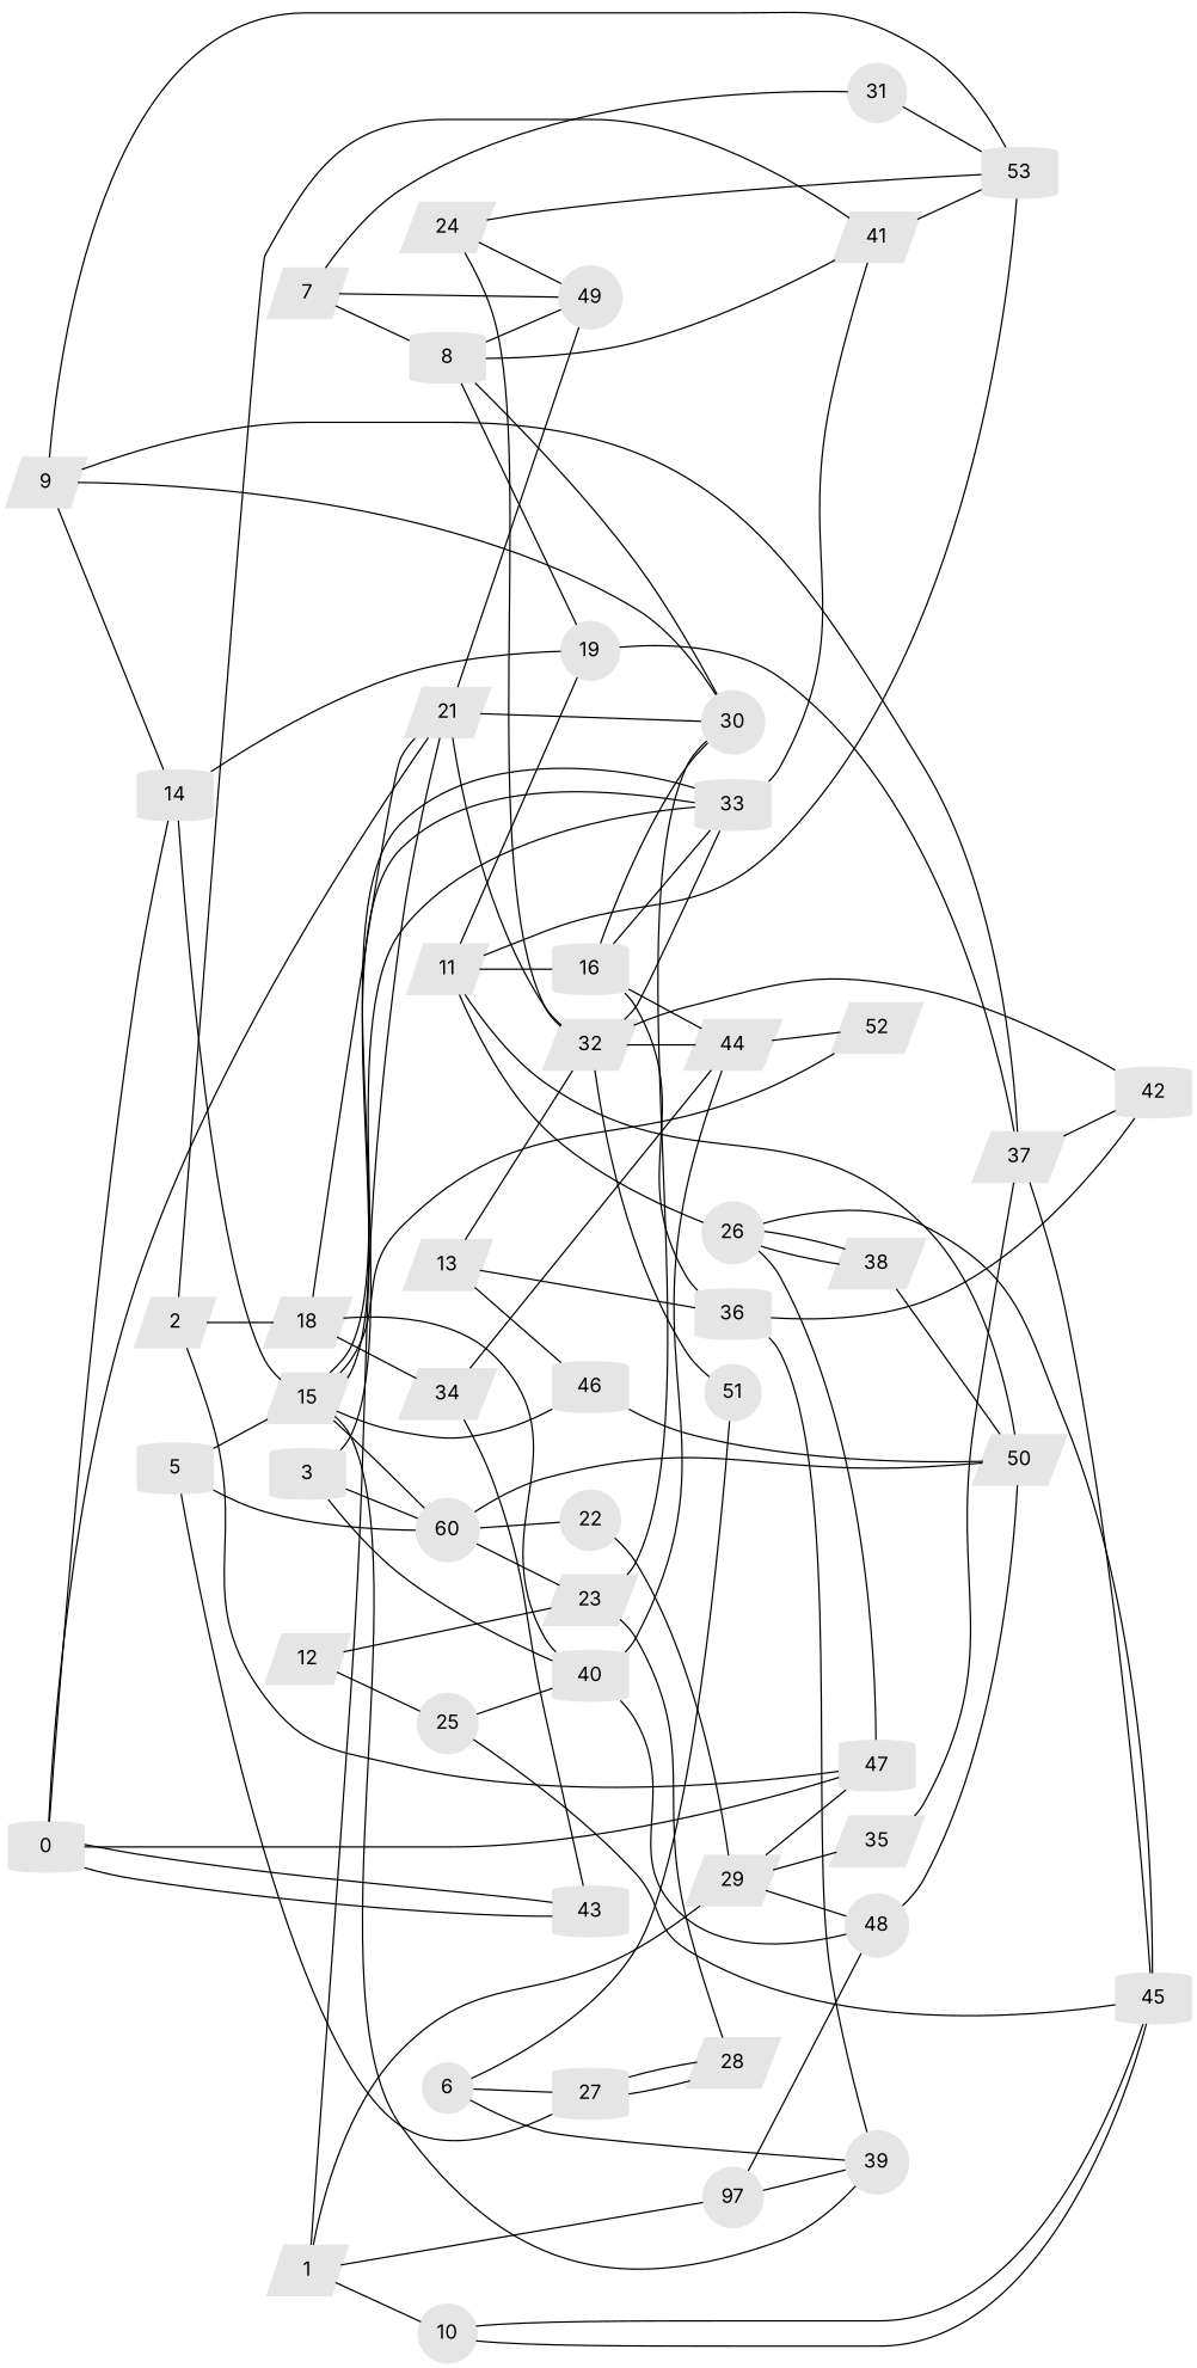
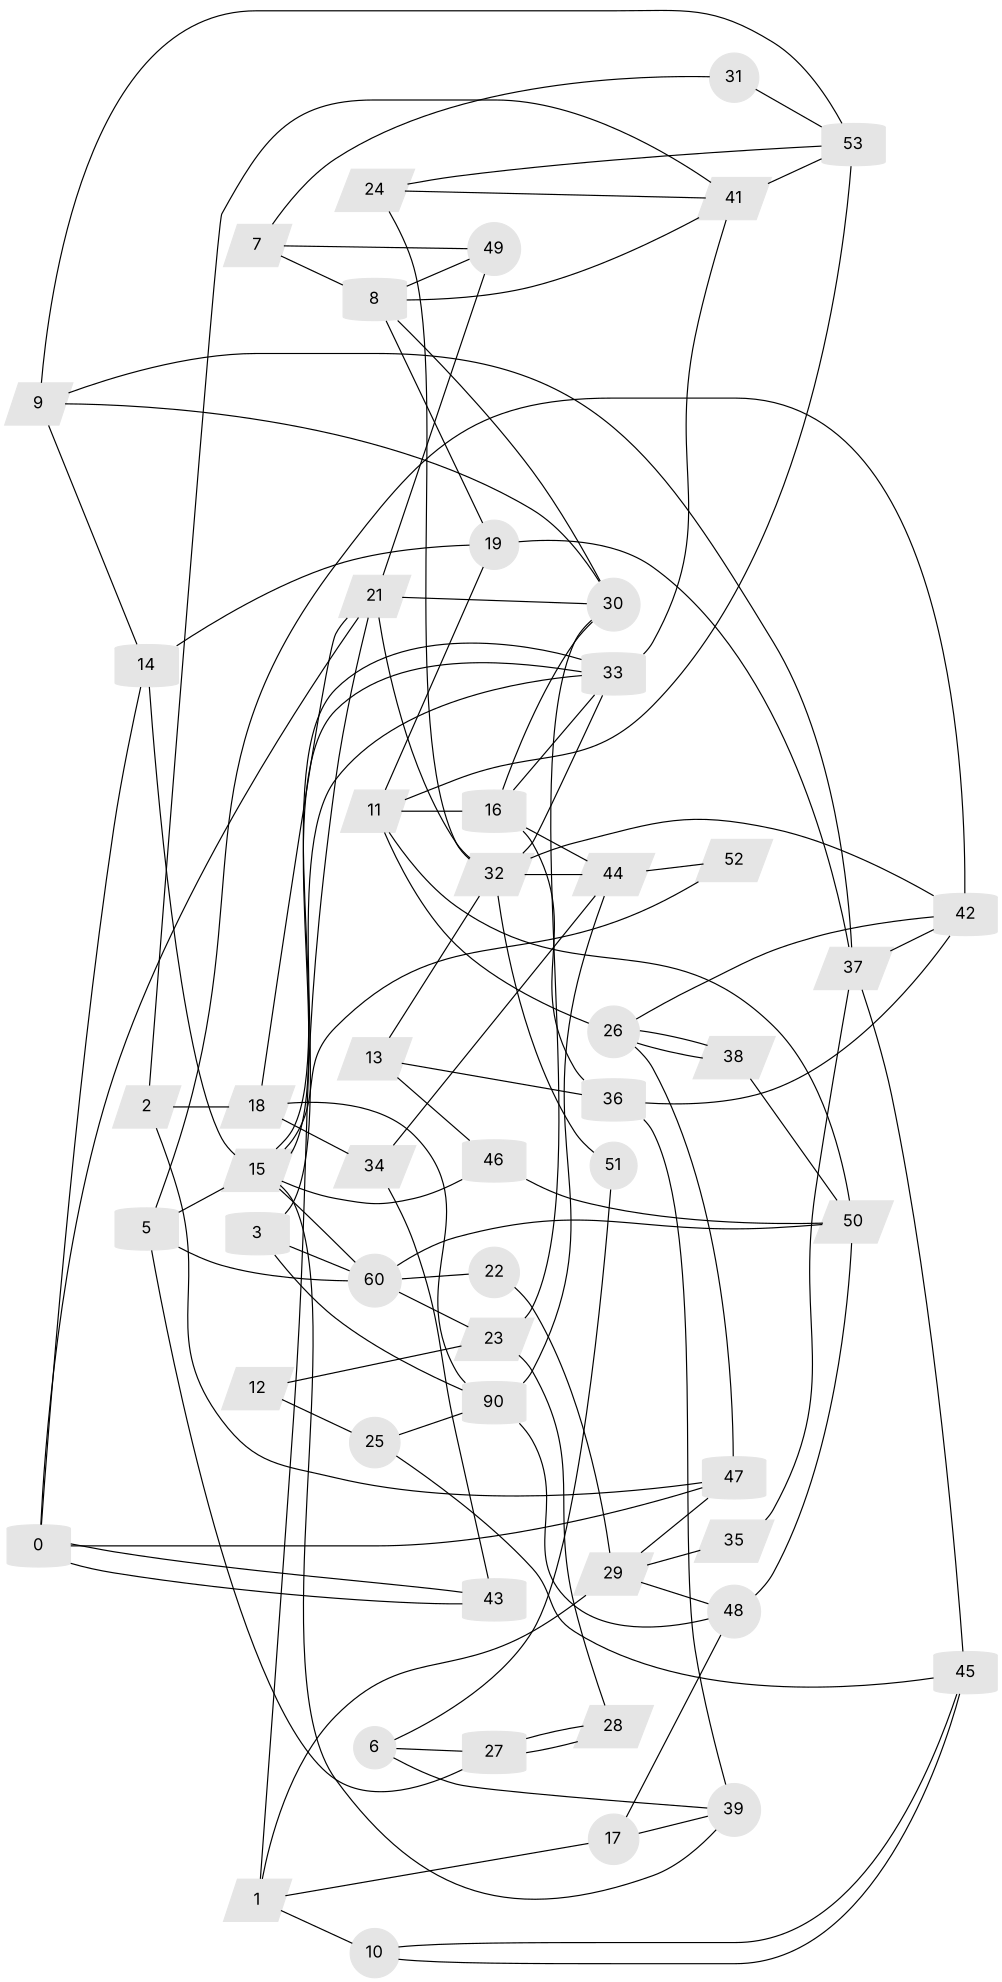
  graph {
    fontname=Inter
    rankdir=LR
    node [color=gray90 fontname=Inter shape=parallelogram style=filled]
    edge [fontname=Inter]
    10 [shape=circle]
    1
-   17 [shape=circle label=97]
+   17 [shape=circle]
    21
    29
    45 [shape=cylinder]
    39 [shape=circle]
    48 [shape=circle]
    49 [shape=circle]
    30 [shape=circle]
    32
    47 [shape=cylinder]
    35
    2
    18
    41
-   40 [shape=cylinder]
+   40 [shape=cylinder label=90]
    34
    53 [shape=cylinder]
    3 [shape=cylinder]
    n21 [label=60 shape=circle]
    33 [shape=cylinder]
    50
    23
    22 [shape=circle]
    44
    n27 [label=0 shape=cylinder]
    14 [shape=cylinder]
    43 [shape=cylinder]
    15
    19 [shape=circle]
    5 [shape=cylinder]
    27 [shape=cylinder]
    42 [shape=cylinder]
    46 [shape=cylinder]
    52
    28
    6 [shape=circle]
    51 [shape=circle]
    8 [shape=cylinder]
    7
    31 [shape=circle]
    37
    9
    11
    16 [shape=cylinder]
    26 [shape=circle]
    36 [shape=cylinder]
    38
    12
    25 [shape=circle]
    13
    24
    10 -- 45
    10 -- 45
    1 -- 10
    1 -- 17
    1 -- 21
    1 -- 29
    17 -- 39
    17 -- 48
    21 -- 49
    21 -- 30
    21 -- 32
    29 -- 48
    29 -- 47
    29 -- 35
    48 -- 50
    32 -- 33
    32 -- 44
    32 -- 42
    32 -- 51
    35 -- 37
    2 -- 47
    2 -- 18
    2 -- 41
    18 -- 21
    18 -- 40
    18 -- 34
    41 -- 53
    40 -- 48
    40 -- 44
    34 -- 44
    34 -- 43
    3 -- 40
    3 -- n21
    3 -- 33
    n21 -- 50
    n21 -- 23
    n21 -- 22
    33 -- 41
    23 -- 30
    23 -- 28
    22 -- 29
    44 -- 52
    n27 -- 21
    n27 -- 47
    n27 -- 14
    n27 -- 43
    n27 -- 43
    14 -- 15
    14 -- 19
    15 -- 39
    15 -- n21
    15 -- 33
    15 -- 33
    15 -- 46
    15 -- 52
    19 -- 37
    5 -- n21
    5 -- 15
    5 -- 27
+   5 -- 42
    27 -- 28
    27 -- 28
    46 -- 50
    6 -- 39
    6 -- 27
    6 -- 51
    8 -- 49
    8 -- 30
    8 -- 41
    8 -- 19
    7 -- 49
    7 -- 8
    7 -- 31
    31 -- 53
    37 -- 45
    37 -- 42
    9 -- 30
    9 -- 53
    9 -- 14
    9 -- 37
    11 -- 53
    11 -- 50
    11 -- 19
    11 -- 16
    11 -- 26
    16 -- 30
    16 -- 33
    16 -- 44
    16 -- 36
-   26 -- 45
+   26 -- 42
    26 -- 47
    26 -- 38
    26 -- 38
    36 -- 39
    36 -- 42
    38 -- 50
    12 -- 23
    12 -- 25
    25 -- 45
    25 -- 40
    13 -- 32
    13 -- 46
    13 -- 36
    24 -- 32
-   24 -- 49
+   24 -- 41
    24 -- 53
  }
